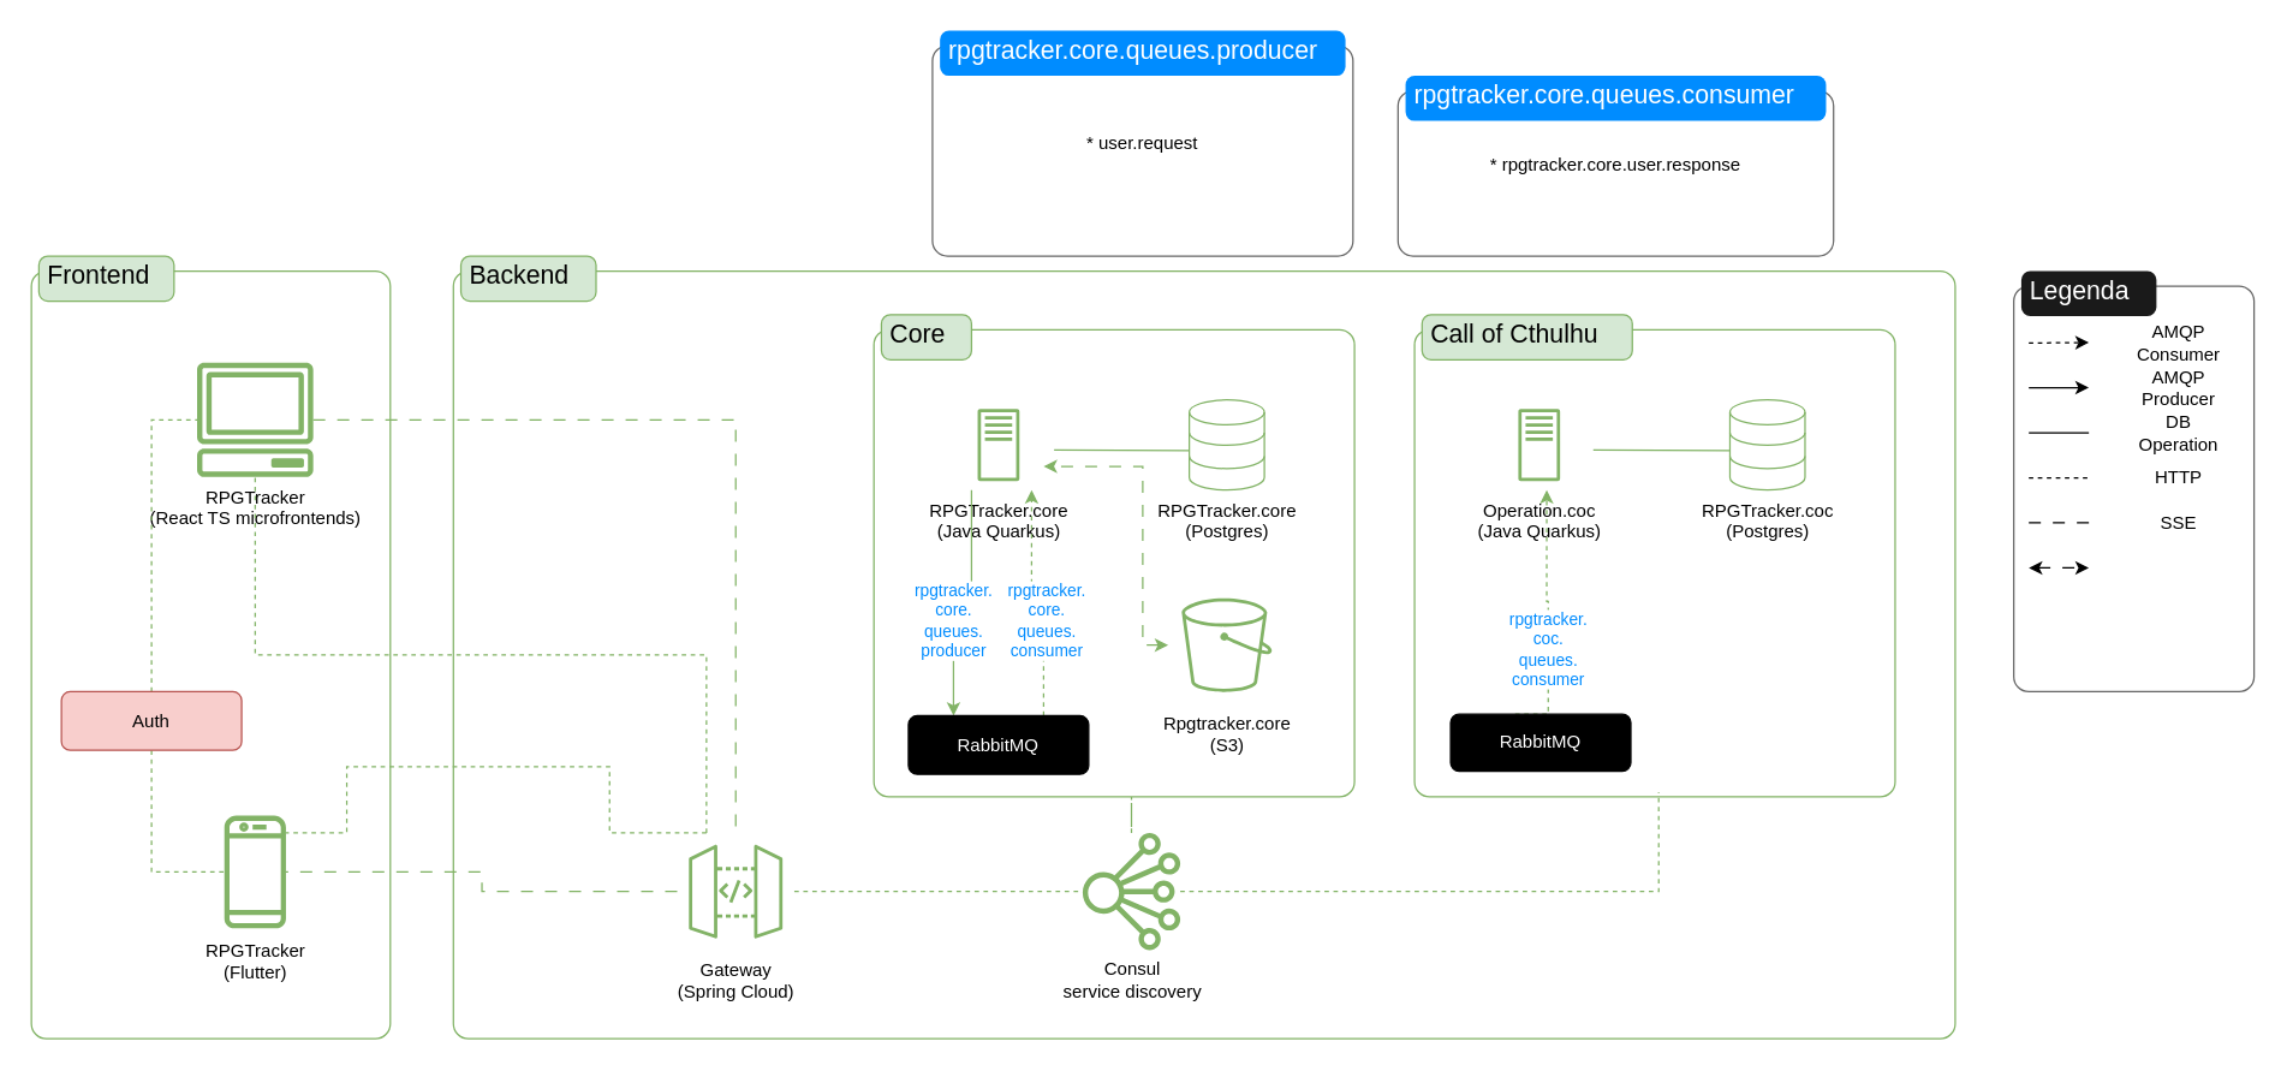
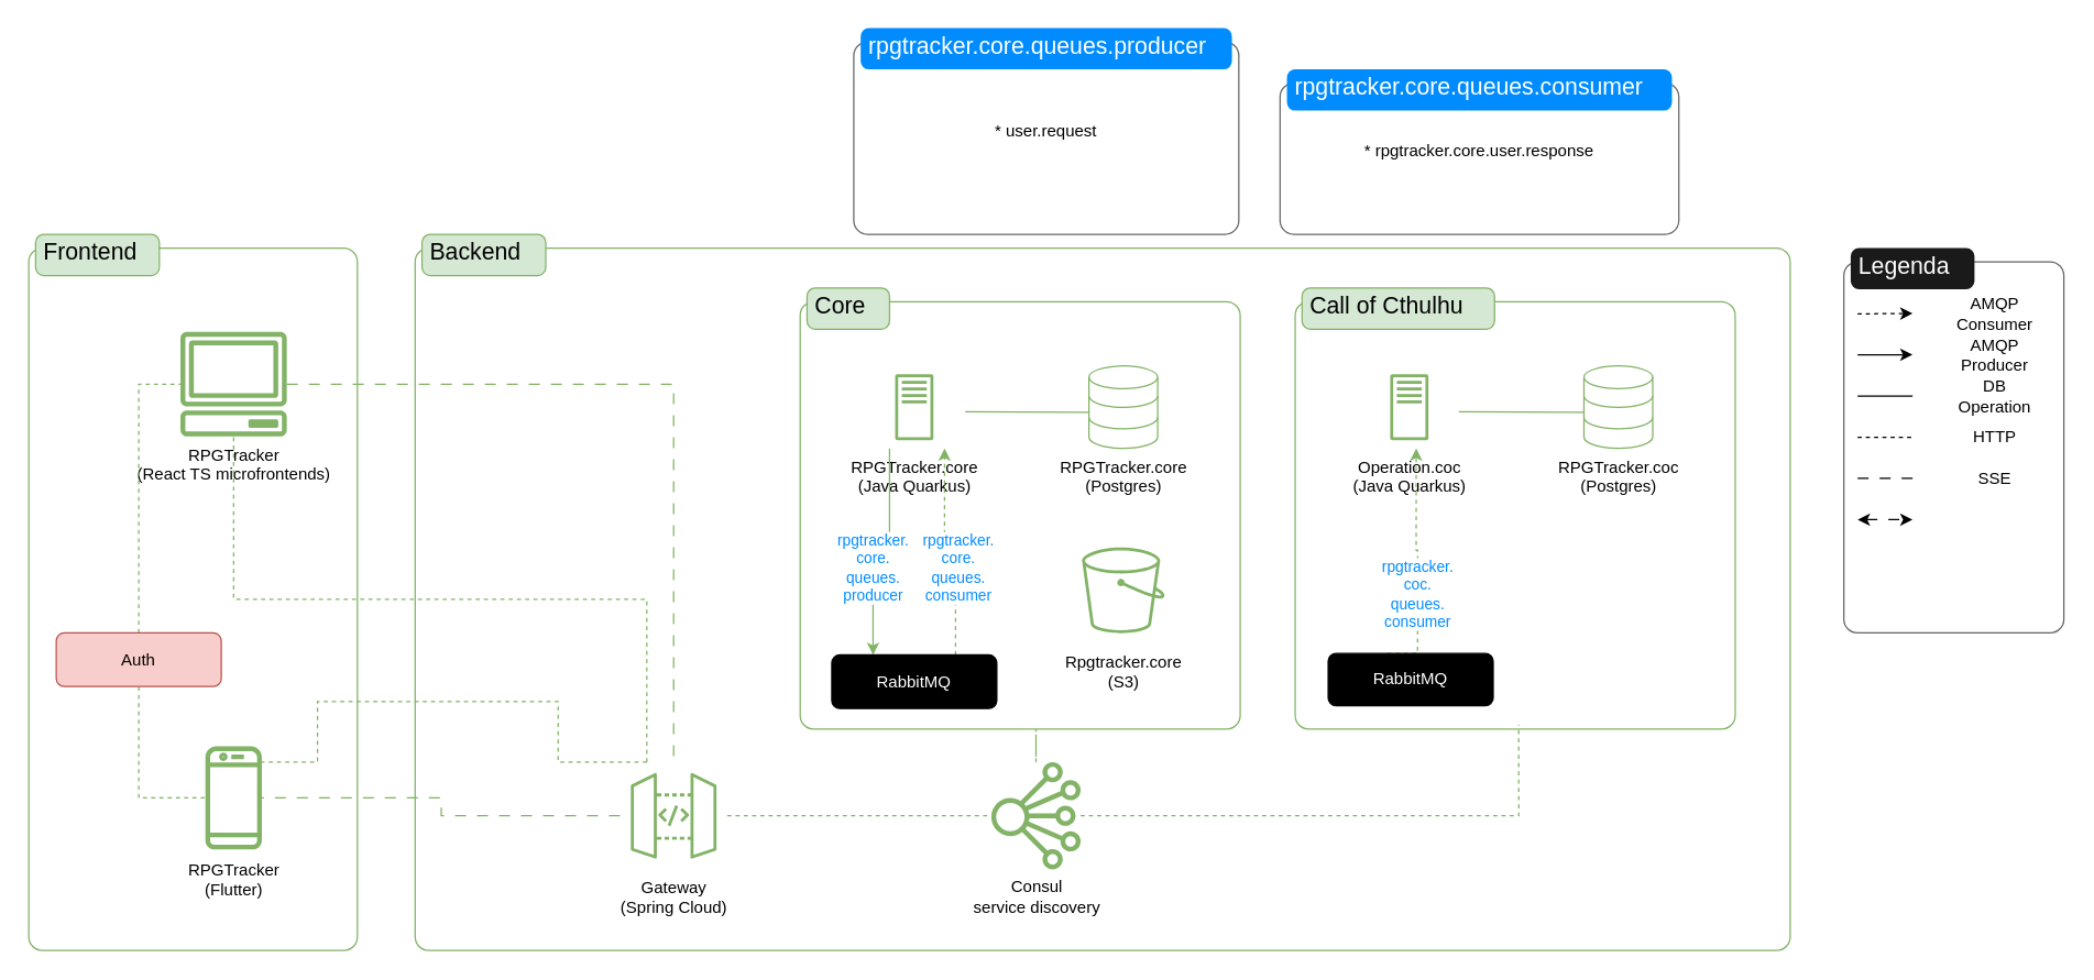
  <mxCell id="0" />
  <mxCell id="1" parent="0" />
  <mxCell id="2" value="" style="shape=mxgraph.mockup.containers.marginRect;rectMarginTop=10;strokeColor=#82b366;strokeWidth=1;dashed=0;rounded=1;arcSize=5;recursiveResize=0;html=1;whiteSpace=wrap;fillColor=none;" parent="1" vertex="1"><mxGeometry x="20" y="170" width="239" height="521" as="geometry" /></mxCell>
  <mxCell id="3" value="Frontend" style="shape=rect;strokeColor=#82b366;fillColor=#d5e8d4;strokeWidth=1;dashed=0;rounded=1;arcSize=20;fontSize=17;spacing=2;spacingTop=-2;align=left;autosize=1;spacingLeft=4;resizeWidth=0;resizeHeight=0;perimeter=none;html=1;whiteSpace=wrap;" parent="2" vertex="1"><mxGeometry x="5" width="90" height="30" as="geometry" /></mxCell>
  <mxCell id="4" value="RPGTracker&lt;br&gt;(React TS microfrontends)" style="sketch=0;outlineConnect=0;fillColor=#82B366;strokeColor=#82b366;dashed=0;verticalLabelPosition=bottom;verticalAlign=top;align=center;html=1;fontSize=12;fontStyle=0;aspect=fixed;pointerEvents=1;shape=mxgraph.aws4.client;" parent="2" vertex="1"><mxGeometry x="110" y="71" width="78" height="76" as="geometry" /></mxCell>
  <mxCell id="5" value="RPGTracker&lt;br&gt;(Flutter)" style="sketch=0;outlineConnect=0;fillColor=#82B366;strokeColor=#82b366;dashed=0;verticalLabelPosition=bottom;verticalAlign=top;align=center;html=1;fontSize=12;fontStyle=0;aspect=fixed;pointerEvents=1;shape=mxgraph.aws4.mobile_client;" parent="2" vertex="1"><mxGeometry x="128.5" y="371" width="41" height="78" as="geometry" /></mxCell>
  <mxCell id="6" style="edgeStyle=orthogonalEdgeStyle;rounded=0;orthogonalLoop=1;jettySize=auto;html=1;exitX=0.5;exitY=0;exitDx=0;exitDy=0;endArrow=none;endFill=0;dashed=1;fillColor=#d5e8d4;strokeColor=#82b366;" parent="2" source="8" target="4" edge="1"><mxGeometry relative="1" as="geometry"><Array as="points"><mxPoint x="80" y="109" /></Array></mxGeometry></mxCell>
  <mxCell id="7" style="edgeStyle=orthogonalEdgeStyle;rounded=0;orthogonalLoop=1;jettySize=auto;html=1;exitX=0.5;exitY=1;exitDx=0;exitDy=0;endArrow=none;endFill=0;dashed=1;fillColor=#d5e8d4;strokeColor=#82b366;" parent="2" source="8" target="5" edge="1"><mxGeometry relative="1" as="geometry"><Array as="points"><mxPoint x="80" y="410" /></Array></mxGeometry></mxCell>
  <mxCell id="8" value="&lt;font&gt;Auth&lt;/font&gt;" style="rounded=1;whiteSpace=wrap;html=1;fillColor=#f8cecc;strokeColor=#b85450;fontColor=#000000;" parent="2" vertex="1"><mxGeometry x="20" y="290" width="120" height="39" as="geometry" /></mxCell>
  <mxCell id="9" value="" style="shape=mxgraph.mockup.containers.marginRect;rectMarginTop=10;strokeColor=#82b366;strokeWidth=1;dashed=0;rounded=1;arcSize=5;recursiveResize=0;html=1;whiteSpace=wrap;fillColor=none;" parent="1" vertex="1"><mxGeometry x="301" y="170" width="1000" height="521" as="geometry" /></mxCell>
  <mxCell id="10" value="Backend" style="shape=rect;strokeColor=#82b366;fillColor=#d5e8d4;strokeWidth=1;dashed=0;rounded=1;arcSize=20;fontSize=17;spacing=2;spacingTop=-2;align=left;autosize=1;spacingLeft=4;resizeWidth=0;resizeHeight=0;perimeter=none;html=1;whiteSpace=wrap;" parent="9" vertex="1"><mxGeometry x="5" width="90" height="30" as="geometry" /></mxCell>
  <mxCell id="11" style="edgeStyle=orthogonalEdgeStyle;rounded=0;orthogonalLoop=1;jettySize=auto;html=1;strokeColor=#82B366;dashed=1;endArrow=none;endFill=0;" edge="1" parent="9" source="12" target="33"><mxGeometry relative="1" as="geometry" /></mxCell>
  <mxCell id="12" value="Gateway&lt;br&gt;(Spring Cloud)" style="sketch=0;points=[[0,0,0],[0.25,0,0],[0.5,0,0],[0.75,0,0],[1,0,0],[0,1,0],[0.25,1,0],[0.5,1,0],[0.75,1,0],[1,1,0],[0,0.25,0],[0,0.5,0],[0,0.75,0],[1,0.25,0],[1,0.5,0],[1,0.75,0]];outlineConnect=0;gradientDirection=north;fillColor=none;strokeColor=#82b366;dashed=0;verticalLabelPosition=bottom;verticalAlign=top;align=center;html=1;fontSize=12;fontStyle=0;aspect=fixed;shape=mxgraph.aws4.resourceIcon;resIcon=mxgraph.aws4.api_gateway;" parent="9" vertex="1"><mxGeometry x="149" y="384" width="78" height="78" as="geometry" /></mxCell>
  <mxCell id="13" value="" style="shape=mxgraph.mockup.containers.marginRect;rectMarginTop=10;strokeColor=#82B366;strokeWidth=1;dashed=0;rounded=1;arcSize=5;recursiveResize=0;html=1;whiteSpace=wrap;fillColor=none;" parent="9" vertex="1"><mxGeometry x="280" y="39" width="320" height="321" as="geometry" /></mxCell>
  <mxCell id="14" value="Core" style="shape=rect;strokeColor=#82b366;fillColor=#d5e8d4;strokeWidth=1;dashed=0;rounded=1;arcSize=20;fontSize=17;spacing=2;spacingTop=-2;align=left;autosize=1;spacingLeft=4;resizeWidth=0;resizeHeight=0;perimeter=none;html=1;whiteSpace=wrap;" parent="13" vertex="1"><mxGeometry x="5" width="60" height="30" as="geometry" /></mxCell>
  <mxCell id="15" value="RPGTracker.core&lt;br&gt;(Java Quarkus)" style="sketch=0;outlineConnect=0;strokeColor=#82b366;fillColor=none;dashed=0;verticalLabelPosition=bottom;verticalAlign=top;align=center;html=1;fontSize=12;fontStyle=0;aspect=fixed;shape=mxgraph.aws4.resourceIcon;resIcon=mxgraph.aws4.traditional_server;" parent="13" vertex="1"><mxGeometry x="53" y="56.75" width="60" height="60" as="geometry" /></mxCell>
  <mxCell id="16" value="&lt;span style=&quot;background-color: rgb(255, 255, 255);&quot;&gt;RPGTracker.core&lt;br&gt;(Postgres)&lt;/span&gt;" style="html=1;verticalLabelPosition=bottom;align=center;labelBackgroundColor=#ffffff;verticalAlign=top;strokeWidth=1;strokeColor=#82b366;shadow=0;dashed=0;shape=mxgraph.ios7.icons.data;fillColor=none;" parent="13" vertex="1"><mxGeometry x="210" y="56.75" width="50" height="60" as="geometry" /></mxCell>
  <mxCell id="17" value="" style="endArrow=none;html=1;rounded=0;entryX=-0.006;entryY=0.561;entryDx=0;entryDy=0;entryPerimeter=0;strokeColor=#82B366;endFill=0;" parent="13" target="16" edge="1"><mxGeometry width="50" height="50" relative="1" as="geometry"><mxPoint x="120" y="90" as="sourcePoint" /><mxPoint x="-190" y="-89.25" as="targetPoint" /></mxGeometry></mxCell>
  <mxCell id="18" style="edgeStyle=orthogonalEdgeStyle;rounded=0;orthogonalLoop=1;jettySize=auto;html=1;exitX=0.25;exitY=0;exitDx=0;exitDy=0;startArrow=classic;startFill=1;endArrow=none;endFill=0;fillColor=#d5e8d4;strokeColor=#82b366;" parent="13" source="22" target="15" edge="1"><mxGeometry relative="1" as="geometry"><Array as="points"><mxPoint x="53" y="192" /><mxPoint x="65" y="192" /></Array></mxGeometry></mxCell>
  <mxCell id="19" value="rpgtracker.&lt;br&gt;core.&lt;br&gt;queues.&lt;br&gt;producer" style="edgeLabel;html=1;align=center;verticalAlign=middle;resizable=0;points=[];fontColor=#008CFF;" parent="18" vertex="1" connectable="0"><mxGeometry x="-0.206" y="1" relative="1" as="geometry"><mxPoint as="offset" /></mxGeometry></mxCell>
  <mxCell id="20" style="edgeStyle=orthogonalEdgeStyle;rounded=0;orthogonalLoop=1;jettySize=auto;html=1;exitX=0.75;exitY=0;exitDx=0;exitDy=0;fillColor=#d5e8d4;strokeColor=#82b366;dashed=1;" parent="13" source="22" target="15" edge="1"><mxGeometry relative="1" as="geometry"><Array as="points"><mxPoint x="113" y="192" /><mxPoint x="105" y="192" /></Array></mxGeometry></mxCell>
  <mxCell id="21" value="rpgtracker.&lt;br&gt;core.&lt;br&gt;queues.&lt;br&gt;consumer" style="edgeLabel;html=1;align=center;verticalAlign=middle;resizable=0;points=[];fontColor=#008CFF;" parent="20" vertex="1" connectable="0"><mxGeometry x="-0.193" y="-1" relative="1" as="geometry"><mxPoint as="offset" /></mxGeometry></mxCell>
  <mxCell id="22" value="&lt;font color=&quot;#ffffff&quot;&gt;RabbitMQ&lt;/font&gt;" style="rounded=1;whiteSpace=wrap;html=1;fillColor=#000000;" parent="13" vertex="1"><mxGeometry x="23" y="267" width="120" height="39" as="geometry" /></mxCell>
- <mxCell id="23" style="edgeStyle=orthogonalEdgeStyle;rounded=0;orthogonalLoop=1;jettySize=auto;html=1;exitX=0;exitY=0.5;exitDx=0;exitDy=0;exitPerimeter=0;endArrow=classic;endFill=1;dashed=1;dashPattern=8 8;fillColor=#d5e8d4;strokeColor=#82b366;startArrow=classic;startFill=1;" parent="13" source="24" target="15" edge="1"><mxGeometry relative="1" as="geometry"><Array as="points"><mxPoint x="179" y="220" /><mxPoint x="179" y="101" /></Array></mxGeometry></mxCell>
  <mxCell id="24" value="Rpgtracker.core&lt;br&gt;(S3)" style="sketch=0;points=[[0,0,0],[0.25,0,0],[0.5,0,0],[0.75,0,0],[1,0,0],[0,1,0],[0.25,1,0],[0.5,1,0],[0.75,1,0],[1,1,0],[0,0.25,0],[0,0.5,0],[0,0.75,0],[1,0.25,0],[1,0.5,0],[1,0.75,0]];outlineConnect=0;gradientDirection=north;fillColor=none;strokeColor=#82b366;dashed=0;verticalLabelPosition=bottom;verticalAlign=top;align=center;html=1;fontSize=12;fontStyle=0;aspect=fixed;shape=mxgraph.aws4.resourceIcon;resIcon=mxgraph.aws4.s3;" parent="13" vertex="1"><mxGeometry x="196" y="181" width="78" height="78" as="geometry" /></mxCell>
  <mxCell id="25" value="" style="shape=mxgraph.mockup.containers.marginRect;rectMarginTop=10;strokeColor=#82b366;strokeWidth=1;dashed=0;rounded=1;arcSize=5;recursiveResize=0;html=1;whiteSpace=wrap;fillColor=none;" parent="9" vertex="1"><mxGeometry x="640" y="39" width="320" height="321" as="geometry" /></mxCell>
  <mxCell id="26" value="Call of Cthulhu" style="shape=rect;strokeColor=#82b366;fillColor=#d5e8d4;strokeWidth=1;dashed=0;rounded=1;arcSize=20;fontSize=17;spacing=2;spacingTop=-2;align=left;autosize=1;spacingLeft=4;resizeWidth=0;resizeHeight=0;perimeter=none;html=1;whiteSpace=wrap;" parent="25" vertex="1"><mxGeometry x="5" width="140" height="30" as="geometry" /></mxCell>
  <mxCell id="27" value="Operation.coc&lt;br&gt;(Java Quarkus)" style="sketch=0;outlineConnect=0;strokeColor=#82b366;fillColor=none;dashed=0;verticalLabelPosition=bottom;verticalAlign=top;align=center;html=1;fontSize=12;fontStyle=0;aspect=fixed;shape=mxgraph.aws4.resourceIcon;resIcon=mxgraph.aws4.traditional_server;" parent="25" vertex="1"><mxGeometry x="53" y="56.75" width="60" height="60" as="geometry" /></mxCell>
  <mxCell id="28" value="RPGTracker.coc&lt;br&gt;(Postgres)" style="html=1;verticalLabelPosition=bottom;align=center;labelBackgroundColor=#ffffff;verticalAlign=top;strokeWidth=1;strokeColor=#82b366;shadow=0;dashed=0;shape=mxgraph.ios7.icons.data;fillColor=none;" parent="25" vertex="1"><mxGeometry x="210" y="56.75" width="50" height="60" as="geometry" /></mxCell>
  <mxCell id="29" value="" style="endArrow=none;html=1;rounded=0;entryX=-0.006;entryY=0.561;entryDx=0;entryDy=0;entryPerimeter=0;strokeColor=#82B366;endFill=0;" parent="25" target="28" edge="1"><mxGeometry width="50" height="50" relative="1" as="geometry"><mxPoint x="119" y="90" as="sourcePoint" /><mxPoint x="-190" y="-89.25" as="targetPoint" /></mxGeometry></mxCell>
  <mxCell id="30" style="edgeStyle=orthogonalEdgeStyle;rounded=0;orthogonalLoop=1;jettySize=auto;html=1;exitX=0.5;exitY=0;exitDx=0;exitDy=0;fillColor=#d5e8d4;strokeColor=#82b366;dashed=1;" parent="25" target="27" edge="1"><mxGeometry relative="1" as="geometry"><Array as="points"><mxPoint x="89" y="266" /><mxPoint x="89" y="191" /><mxPoint x="88" y="191" /></Array><mxPoint x="67" y="266" as="sourcePoint" /><mxPoint x="88.0" y="116.75" as="targetPoint" /></mxGeometry></mxCell>
  <mxCell id="31" value="rpgtracker.&lt;br&gt;coc.&lt;br&gt;queues.&lt;br&gt;consumer" style="edgeLabel;html=1;align=center;verticalAlign=middle;resizable=0;points=[];fontColor=#008CFF;" parent="30" vertex="1" connectable="0"><mxGeometry x="-0.317" y="-1" relative="1" as="geometry"><mxPoint x="-2" y="-7" as="offset" /></mxGeometry></mxCell>
  <mxCell id="32" value="&lt;font color=&quot;#ffffff&quot;&gt;RabbitMQ&lt;/font&gt;" style="rounded=1;whiteSpace=wrap;html=1;fillColor=#000000;" parent="25" vertex="1"><mxGeometry x="24" y="266" width="120" height="38" as="geometry" /></mxCell>
  <mxCell id="33" value="" style="sketch=0;outlineConnect=0;fontColor=#232F3E;gradientColor=none;fillColor=#82B366;strokeColor=none;dashed=0;verticalLabelPosition=bottom;verticalAlign=top;align=center;html=1;fontSize=12;fontStyle=0;aspect=fixed;pointerEvents=1;shape=mxgraph.aws4.iot_analytics_channel;rotation=-180;" vertex="1" parent="9"><mxGeometry x="419" y="384" width="65" height="78" as="geometry" /></mxCell>
  <mxCell id="34" value="Consul&lt;div&gt;service discovery&lt;/div&gt;" style="text;html=1;align=center;verticalAlign=middle;resizable=0;points=[];autosize=1;strokeColor=none;fillColor=none;" vertex="1" parent="9"><mxGeometry x="391.5" y="462" width="120" height="40" as="geometry" /></mxCell>
  <mxCell id="35" style="edgeStyle=orthogonalEdgeStyle;rounded=0;orthogonalLoop=1;jettySize=auto;html=1;entryX=0.536;entryY=1;entryDx=0;entryDy=0;entryPerimeter=0;strokeColor=#82B366;endArrow=none;endFill=0;dashed=1;" edge="1" parent="9" source="33" target="13"><mxGeometry relative="1" as="geometry" /></mxCell>
  <mxCell id="36" style="edgeStyle=orthogonalEdgeStyle;rounded=0;orthogonalLoop=1;jettySize=auto;html=1;entryX=0.508;entryY=0.991;entryDx=0;entryDy=0;entryPerimeter=0;endArrow=none;endFill=0;dashed=1;strokeColor=#82B366;" edge="1" parent="9" source="33" target="25"><mxGeometry relative="1" as="geometry" /></mxCell>
  <mxCell id="37" value="" style="shape=mxgraph.mockup.containers.marginRect;rectMarginTop=10;strokeColor=#666666;strokeWidth=1;dashed=0;rounded=1;arcSize=5;recursiveResize=0;html=1;whiteSpace=wrap;" parent="1" vertex="1"><mxGeometry x="1340" y="180" width="160" height="280" as="geometry" /></mxCell>
  <mxCell id="38" value="Legenda" style="shape=rect;strokeColor=none;fillColor=#1A1A1A;strokeWidth=1;dashed=0;rounded=1;arcSize=20;fontColor=#ffffff;fontSize=17;spacing=2;spacingTop=-2;align=left;autosize=1;spacingLeft=4;resizeWidth=0;resizeHeight=0;perimeter=none;html=1;whiteSpace=wrap;" parent="37" vertex="1"><mxGeometry x="5" width="90" height="30" as="geometry" /></mxCell>
  <mxCell id="39" value="AMQP Consumer" style="text;html=1;strokeColor=none;fillColor=none;align=center;verticalAlign=middle;whiteSpace=wrap;rounded=0;" parent="37" vertex="1"><mxGeometry x="80" y="32.86" width="60" height="30" as="geometry" /></mxCell>
  <mxCell id="40" value="" style="endArrow=classic;html=1;rounded=0;endFill=1;" parent="37" edge="1"><mxGeometry width="50" height="50" relative="1" as="geometry"><mxPoint x="10" y="77.58" as="sourcePoint" /><mxPoint x="50" y="77.58" as="targetPoint" /></mxGeometry></mxCell>
  <mxCell id="41" value="" style="endArrow=classic;dashed=1;html=1;rounded=0;endFill=1;" parent="37" edge="1"><mxGeometry width="50" height="50" relative="1" as="geometry"><mxPoint x="10" y="47.87" as="sourcePoint" /><mxPoint x="50" y="47.58" as="targetPoint" /></mxGeometry></mxCell>
  <mxCell id="42" value="AMQP Producer" style="text;html=1;strokeColor=none;fillColor=none;align=center;verticalAlign=middle;whiteSpace=wrap;rounded=0;" parent="37" vertex="1"><mxGeometry x="80" y="62.86" width="60" height="30" as="geometry" /></mxCell>
  <mxCell id="43" value="DB Operation" style="text;html=1;strokeColor=none;fillColor=none;align=center;verticalAlign=middle;whiteSpace=wrap;rounded=0;" parent="37" vertex="1"><mxGeometry x="80" y="92.86" width="60" height="30" as="geometry" /></mxCell>
  <mxCell id="44" value="" style="endArrow=none;html=1;rounded=0;endFill=0;" parent="37" edge="1"><mxGeometry width="50" height="50" relative="1" as="geometry"><mxPoint x="10" y="107.63" as="sourcePoint" /><mxPoint x="50" y="107.63" as="targetPoint" /></mxGeometry></mxCell>
  <mxCell id="45" value="HTTP" style="text;html=1;strokeColor=none;fillColor=none;align=center;verticalAlign=middle;whiteSpace=wrap;rounded=0;" parent="37" vertex="1"><mxGeometry x="80" y="122.86" width="60" height="30" as="geometry" /></mxCell>
  <mxCell id="46" value="" style="endArrow=none;html=1;rounded=0;endFill=0;dashed=1;" parent="37" edge="1"><mxGeometry width="50" height="50" relative="1" as="geometry"><mxPoint x="10" y="137.64" as="sourcePoint" /><mxPoint x="50" y="137.64" as="targetPoint" /></mxGeometry></mxCell>
  <mxCell id="47" value="SSE" style="text;html=1;strokeColor=none;fillColor=none;align=center;verticalAlign=middle;whiteSpace=wrap;rounded=0;" parent="37" vertex="1"><mxGeometry x="80" y="152.86" width="60" height="30" as="geometry" /></mxCell>
  <mxCell id="48" value="" style="endArrow=none;html=1;rounded=0;endFill=0;dashed=1;dashPattern=8 8;" parent="37" edge="1"><mxGeometry width="50" height="50" relative="1" as="geometry"><mxPoint x="10" y="167.56" as="sourcePoint" /><mxPoint x="50" y="167.56" as="targetPoint" /></mxGeometry></mxCell>
  <mxCell id="49" value="" style="endArrow=classic;html=1;rounded=0;endFill=1;dashed=1;dashPattern=8 8;startArrow=classic;startFill=1;" parent="37" edge="1"><mxGeometry width="50" height="50" relative="1" as="geometry"><mxPoint x="10" y="197.56" as="sourcePoint" /><mxPoint x="50" y="197.56" as="targetPoint" /></mxGeometry></mxCell>
  <mxCell id="50" style="edgeStyle=orthogonalEdgeStyle;rounded=0;orthogonalLoop=1;jettySize=auto;html=1;exitX=0;exitY=0.5;exitDx=0;exitDy=0;exitPerimeter=0;dashed=1;dashPattern=8 8;fillColor=#d5e8d4;strokeColor=#82b366;endArrow=none;endFill=0;" parent="1" source="12" target="5" edge="1"><mxGeometry relative="1" as="geometry"><Array as="points"><mxPoint x="320" y="593" /><mxPoint x="320" y="580" /></Array><mxPoint x="398" y="300.85" as="sourcePoint" /></mxGeometry></mxCell>
  <mxCell id="51" style="edgeStyle=orthogonalEdgeStyle;rounded=0;orthogonalLoop=1;jettySize=auto;html=1;exitX=0.25;exitY=0;exitDx=0;exitDy=0;exitPerimeter=0;endArrow=none;endFill=0;dashed=1;fillColor=#d5e8d4;strokeColor=#82b366;" parent="1" source="12" target="5" edge="1"><mxGeometry relative="1" as="geometry"><Array as="points"><mxPoint x="405" y="510" /><mxPoint x="230" y="510" /><mxPoint x="230" y="554" /></Array></mxGeometry></mxCell>
  <mxCell id="52" style="edgeStyle=orthogonalEdgeStyle;rounded=0;orthogonalLoop=1;jettySize=auto;html=1;exitX=0.25;exitY=0;exitDx=0;exitDy=0;exitPerimeter=0;endArrow=none;endFill=0;dashed=1;fillColor=#d5e8d4;strokeColor=#82b366;" parent="1" source="12" target="4" edge="1"><mxGeometry relative="1" as="geometry" /></mxCell>
  <mxCell id="53" value="&lt;font style=&quot;font-size: 12px;&quot;&gt;&lt;span style=&quot;background-color: rgb(255, 255, 255);&quot;&gt;* user.&lt;/span&gt;request&lt;/font&gt;&lt;span style=&quot;background-color: rgb(255, 255, 255);&quot;&gt;&lt;br&gt;&lt;/span&gt;" style="shape=mxgraph.mockup.containers.marginRect;rectMarginTop=10;strokeColor=#666666;strokeWidth=1;dashed=0;rounded=1;arcSize=5;recursiveResize=0;html=1;whiteSpace=wrap;" parent="1" vertex="1"><mxGeometry x="620" y="20" width="280" height="150" as="geometry" /></mxCell>
  <mxCell id="54" value="rpgtracker.core.queues.producer" style="shape=rect;strokeColor=none;fillColor=#008cff;strokeWidth=1;dashed=0;rounded=1;arcSize=20;fontColor=#ffffff;fontSize=17;spacing=2;spacingTop=-2;align=left;autosize=1;spacingLeft=4;resizeWidth=0;resizeHeight=0;perimeter=none;html=1;whiteSpace=wrap;" parent="53" vertex="1"><mxGeometry x="5" width="270" height="30" as="geometry" /></mxCell>
  <mxCell id="55" value="* rpgtracker.core.&lt;span style=&quot;&quot;&gt;user.response&lt;/span&gt;&lt;span style=&quot;font-size: 11px; background-color: rgb(255, 255, 255);&quot;&gt;&lt;br&gt;&lt;/span&gt;" style="shape=mxgraph.mockup.containers.marginRect;rectMarginTop=10;strokeColor=#666666;strokeWidth=1;dashed=0;rounded=1;arcSize=5;recursiveResize=0;html=1;whiteSpace=wrap;" parent="1" vertex="1"><mxGeometry x="930" y="50" width="290" height="120" as="geometry" /></mxCell>
  <mxCell id="56" value="rpgtracker.core.queues.consumer" style="shape=rect;strokeColor=none;fillColor=#008cff;strokeWidth=1;dashed=0;rounded=1;arcSize=20;fontColor=#ffffff;fontSize=17;spacing=2;spacingTop=-2;align=left;autosize=1;spacingLeft=4;resizeWidth=0;resizeHeight=0;perimeter=none;html=1;whiteSpace=wrap;" parent="55" vertex="1"><mxGeometry x="5" width="280" height="30" as="geometry" /></mxCell>
  <mxCell id="57" style="edgeStyle=orthogonalEdgeStyle;rounded=0;orthogonalLoop=1;jettySize=auto;html=1;entryX=0.5;entryY=0;entryDx=0;entryDy=0;entryPerimeter=0;dashed=1;endArrow=none;endFill=0;fillColor=#d5e8d4;strokeColor=#82b366;dashPattern=8 8;startArrow=none;startFill=0;" parent="1" source="4" target="12" edge="1"><mxGeometry relative="1" as="geometry"><mxPoint x="425" y="304" as="sourcePoint" /></mxGeometry></mxCell>
